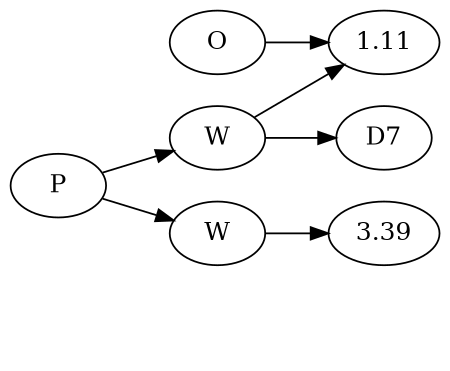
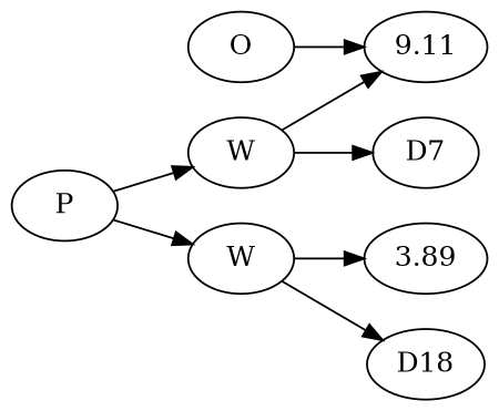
  digraph {
    rankdir=LR
    n1 [label=O]
-   n2 [label=1.11]
+   n2 [label=9.11]
    n3 [label=P]
    n4 [label=W]
    n5 [label=W]
    n6 [label=D7]
-   n7 [label=3.39]
+   n7 [label=3.89]
+   n8 [label=D18]
    n1 -> n2
    n3 -> n4
    n3 -> n5
    n4 -> n2
    n4 -> n6
    n5 -> n7
+   n5 -> n8
  }
